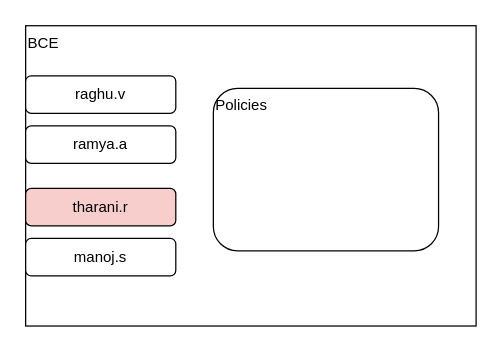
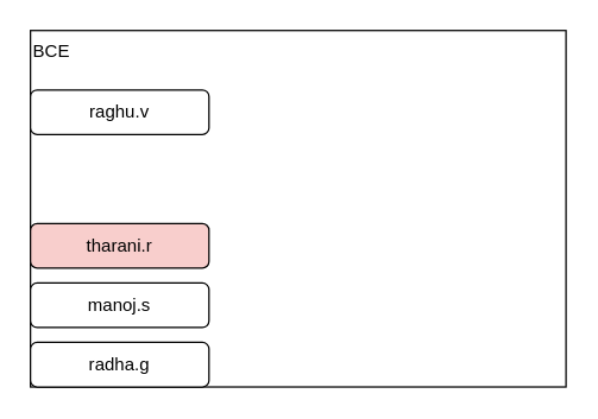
  <mxCell id="0" />
  <mxCell id="1" parent="0" />
  <mxCell id="2" value="BCE" style="rounded=0;whiteSpace=wrap;html=1;verticalAlign=top;align=left;" parent="1" vertex="1"><mxGeometry x="20" y="20" width="360" height="240" as="geometry" /></mxCell>
  <mxCell id="3" value="raghu.v" style="rounded=1;whiteSpace=wrap;html=1;" parent="1" vertex="1"><mxGeometry x="20" y="60" width="120" height="30" as="geometry" /></mxCell>
- <mxCell id="4" value="ramya.a" style="rounded=1;whiteSpace=wrap;html=1;" parent="1" vertex="1"><mxGeometry x="20" y="100" width="120" height="30" as="geometry" /></mxCell>
  <mxCell id="5" value="tharani.r" style="rounded=1;whiteSpace=wrap;html=1;fillColor=#f8cecc;" parent="1" vertex="1"><mxGeometry x="20" y="150" width="120" height="30" as="geometry" /></mxCell>
  <mxCell id="6" value="manoj.s" style="rounded=1;whiteSpace=wrap;html=1;" parent="1" vertex="1"><mxGeometry x="20" y="190" width="120" height="30" as="geometry" /></mxCell>
- <mxCell id="8" value="Policies" style="rounded=1;whiteSpace=wrap;html=1;verticalAlign=top;align=left;" parent="1" vertex="1"><mxGeometry x="170" y="70" width="180" height="130" as="geometry" /></mxCell>
+ <mxCell id="7" value="radha.g" style="rounded=1;whiteSpace=wrap;html=1;" parent="1" vertex="1"><mxGeometry x="20" y="230" width="120" height="30" as="geometry" /></mxCell>
